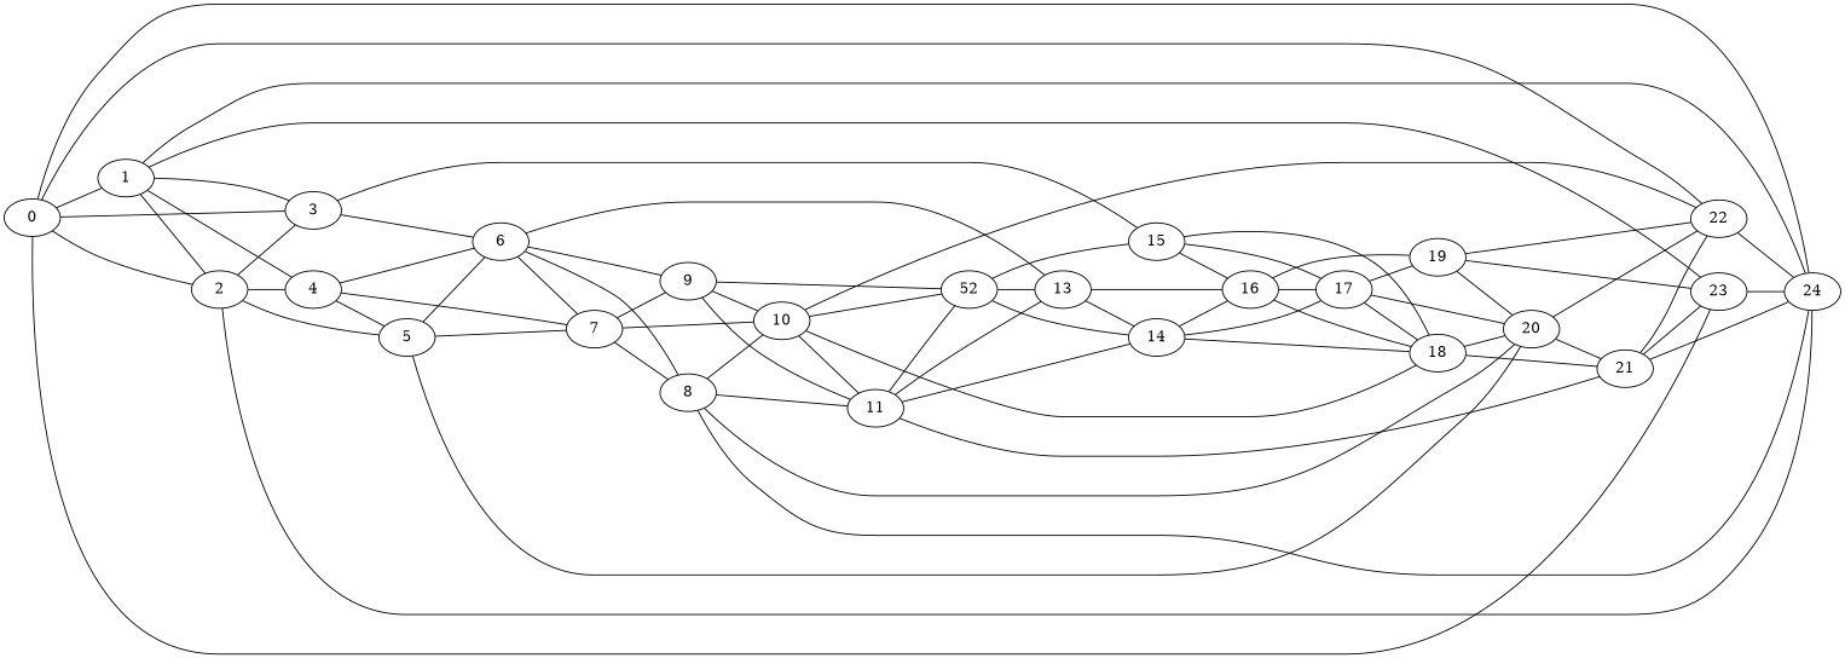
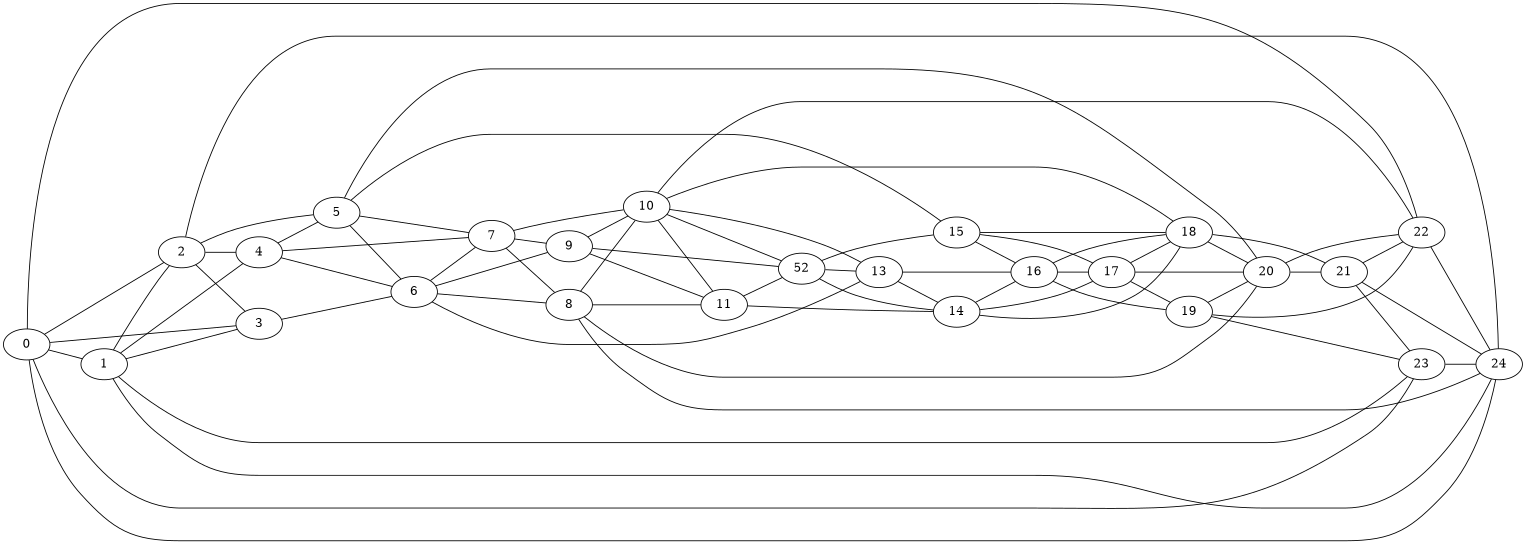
  strict graph {
    rankdir=LR
    edge [is_available=True prob=1.0]
    0
    1
    2
    3
    22
    23
    24
    4
    5
    6
    15
    7
    20
    8
    9
    13
    18
    16
    17
    10
    21
    11
    n23 [label=52]
    14
    19
    0 -- 1
    0 -- 2
    0 -- 3
    0 -- 22 [prob=0.969584293627]
    0 -- 23 [prob=0.769569614825]
    0 -- 24
    1 -- 2
    1 -- 3 [prob=0.32392509364]
    1 -- 23 [prob=0.399599851979]
    1 -- 24 [prob=0.380074393664]
    1 -- 4 [prob=0.269164711354]
    2 -- 3 [prob=0.830178431516]
    2 -- 24 [prob=0.105375948215]
    2 -- 4 [prob=0.0216300557604]
    2 -- 5 [prob=0.467938857618]
    3 -- 6 [prob=0.242821479175]
-   3 -- 15 [prob=0.421223970513]
+   5 -- 15 [prob=0.421223970513]
    22 -- 24
    23 -- 24
    4 -- 5 [prob=0.706258803021]
    4 -- 6
    4 -- 7 [prob=0.289380233548]
    5 -- 6 [prob=0.353354678358]
    5 -- 7 [prob=0.58797757279]
    5 -- 20 [prob=0.230341067047]
    6 -- 7
    6 -- 8 [prob=0.432102822716]
    6 -- 9 [prob=0.0448884775791]
    6 -- 13
    15 -- 18 [prob=0.77747727417]
    15 -- 16 [prob=0.961534572747]
    15 -- 17 [prob=0.616220652353]
    7 -- 8 [prob=0.927347179594]
    7 -- 9 [prob=0.376517649024]
    7 -- 10 [prob=0.164642546904]
    20 -- 22 [prob=0.504722576482]
    20 -- 21
    8 -- 24 [prob=0.781890001754]
    8 -- 20 [prob=0.120871364166]
    8 -- 10
    8 -- 11
    9 -- 10
    9 -- 11 [prob=0.0343260419734]
    9 -- n23
    13 -- 16 [prob=0.430312370057]
    13 -- 14 [prob=0.879056736419]
    18 -- 20 [prob=0.383891182033]
    18 -- 21
    16 -- 18 [prob=0.132935676749]
    16 -- 17 [prob=0.864877911624]
    16 -- 19 [prob=0.683669800968]
    17 -- 20 [prob=0.813800420107]
    17 -- 18 [prob=0.633986801265]
    17 -- 19 [prob=0.76114527659]
    10 -- 22
-   11 -- 13 [prob=0.237814506367]
+   10 -- 13 [prob=0.237814506367]
    10 -- 18 [prob=0.0171956888572]
    10 -- 11 [prob=0.904965024685]
    10 -- n23
    21 -- 22 [prob=0.258644471643]
    21 -- 23
    21 -- 24 [prob=0.739131558487]
-   11 -- 21 [prob=0.0540968576031]
    11 -- n23 [prob=0.0668516425296]
    11 -- 14 [prob=0.855338000677]
    n23 -- 15 [prob=0.278669755059]
    n23 -- 13
    n23 -- 14 [prob=0.666543924504]
    14 -- 18 [prob=0.963966815373]
    14 -- 16 [prob=0.332493405942]
    14 -- 17
    19 -- 22 [prob=0.376934976298]
    19 -- 23 [prob=0.67994503979]
    19 -- 20 [prob=0.711964587062]
  }
